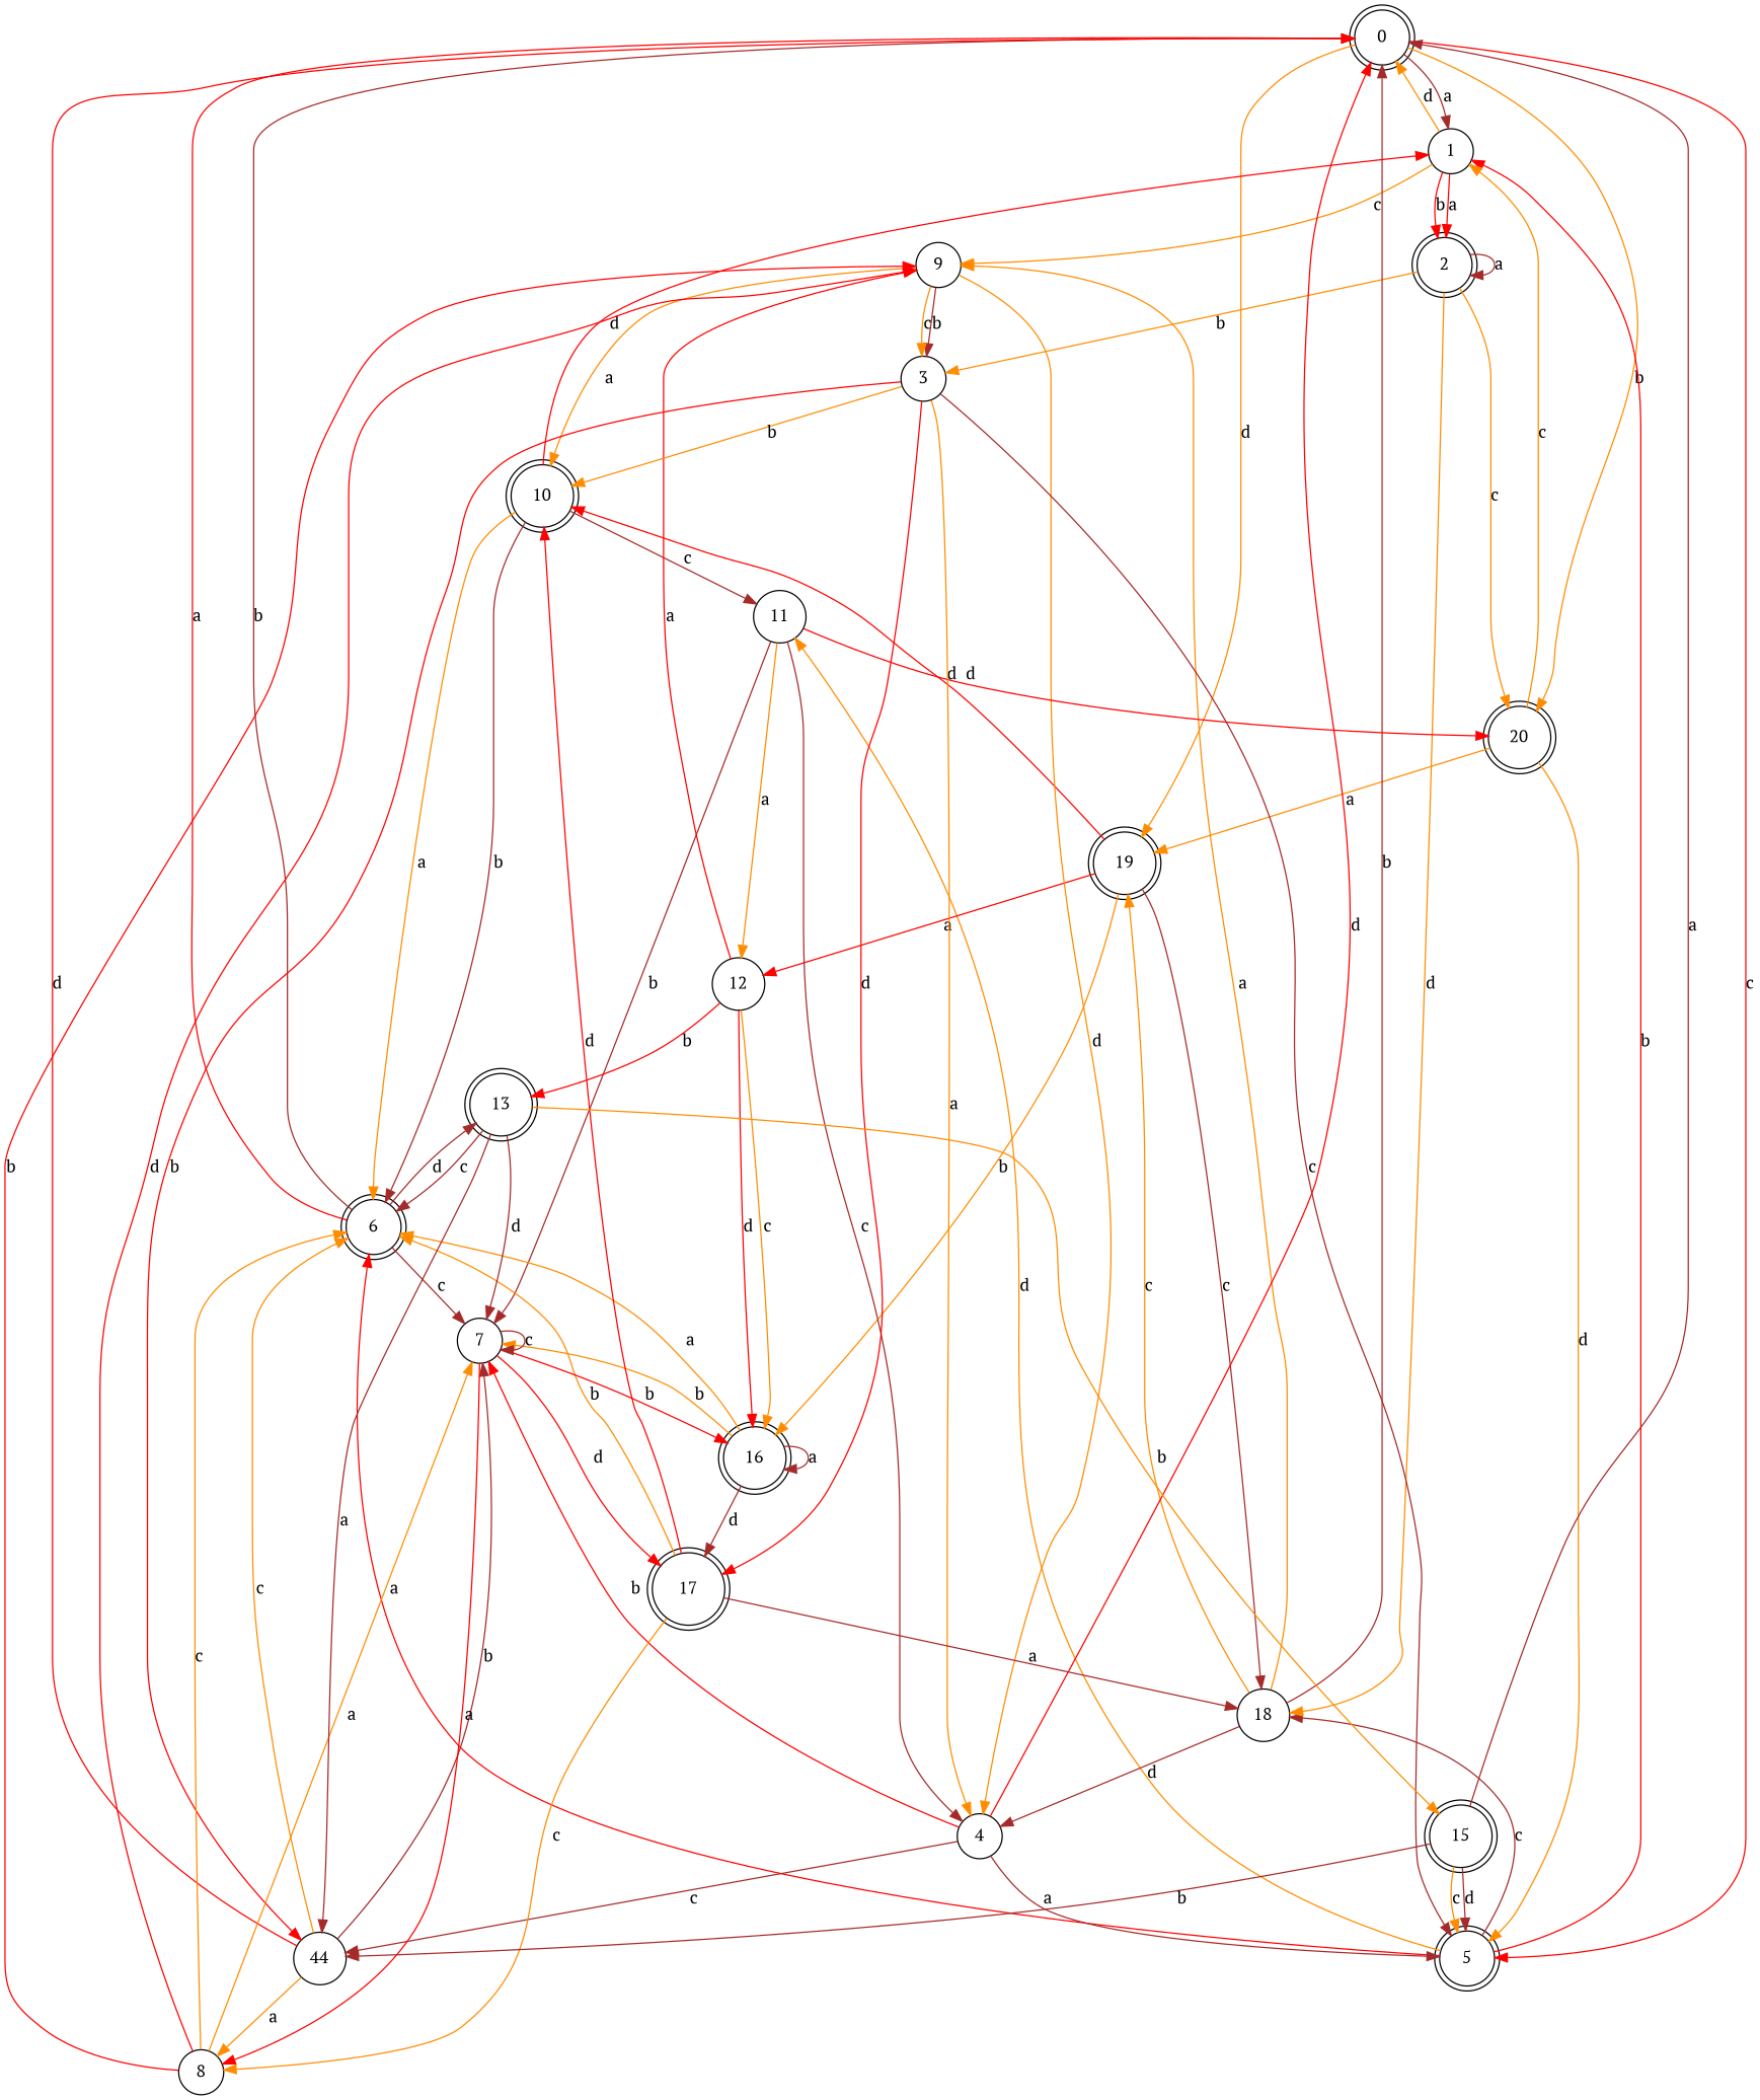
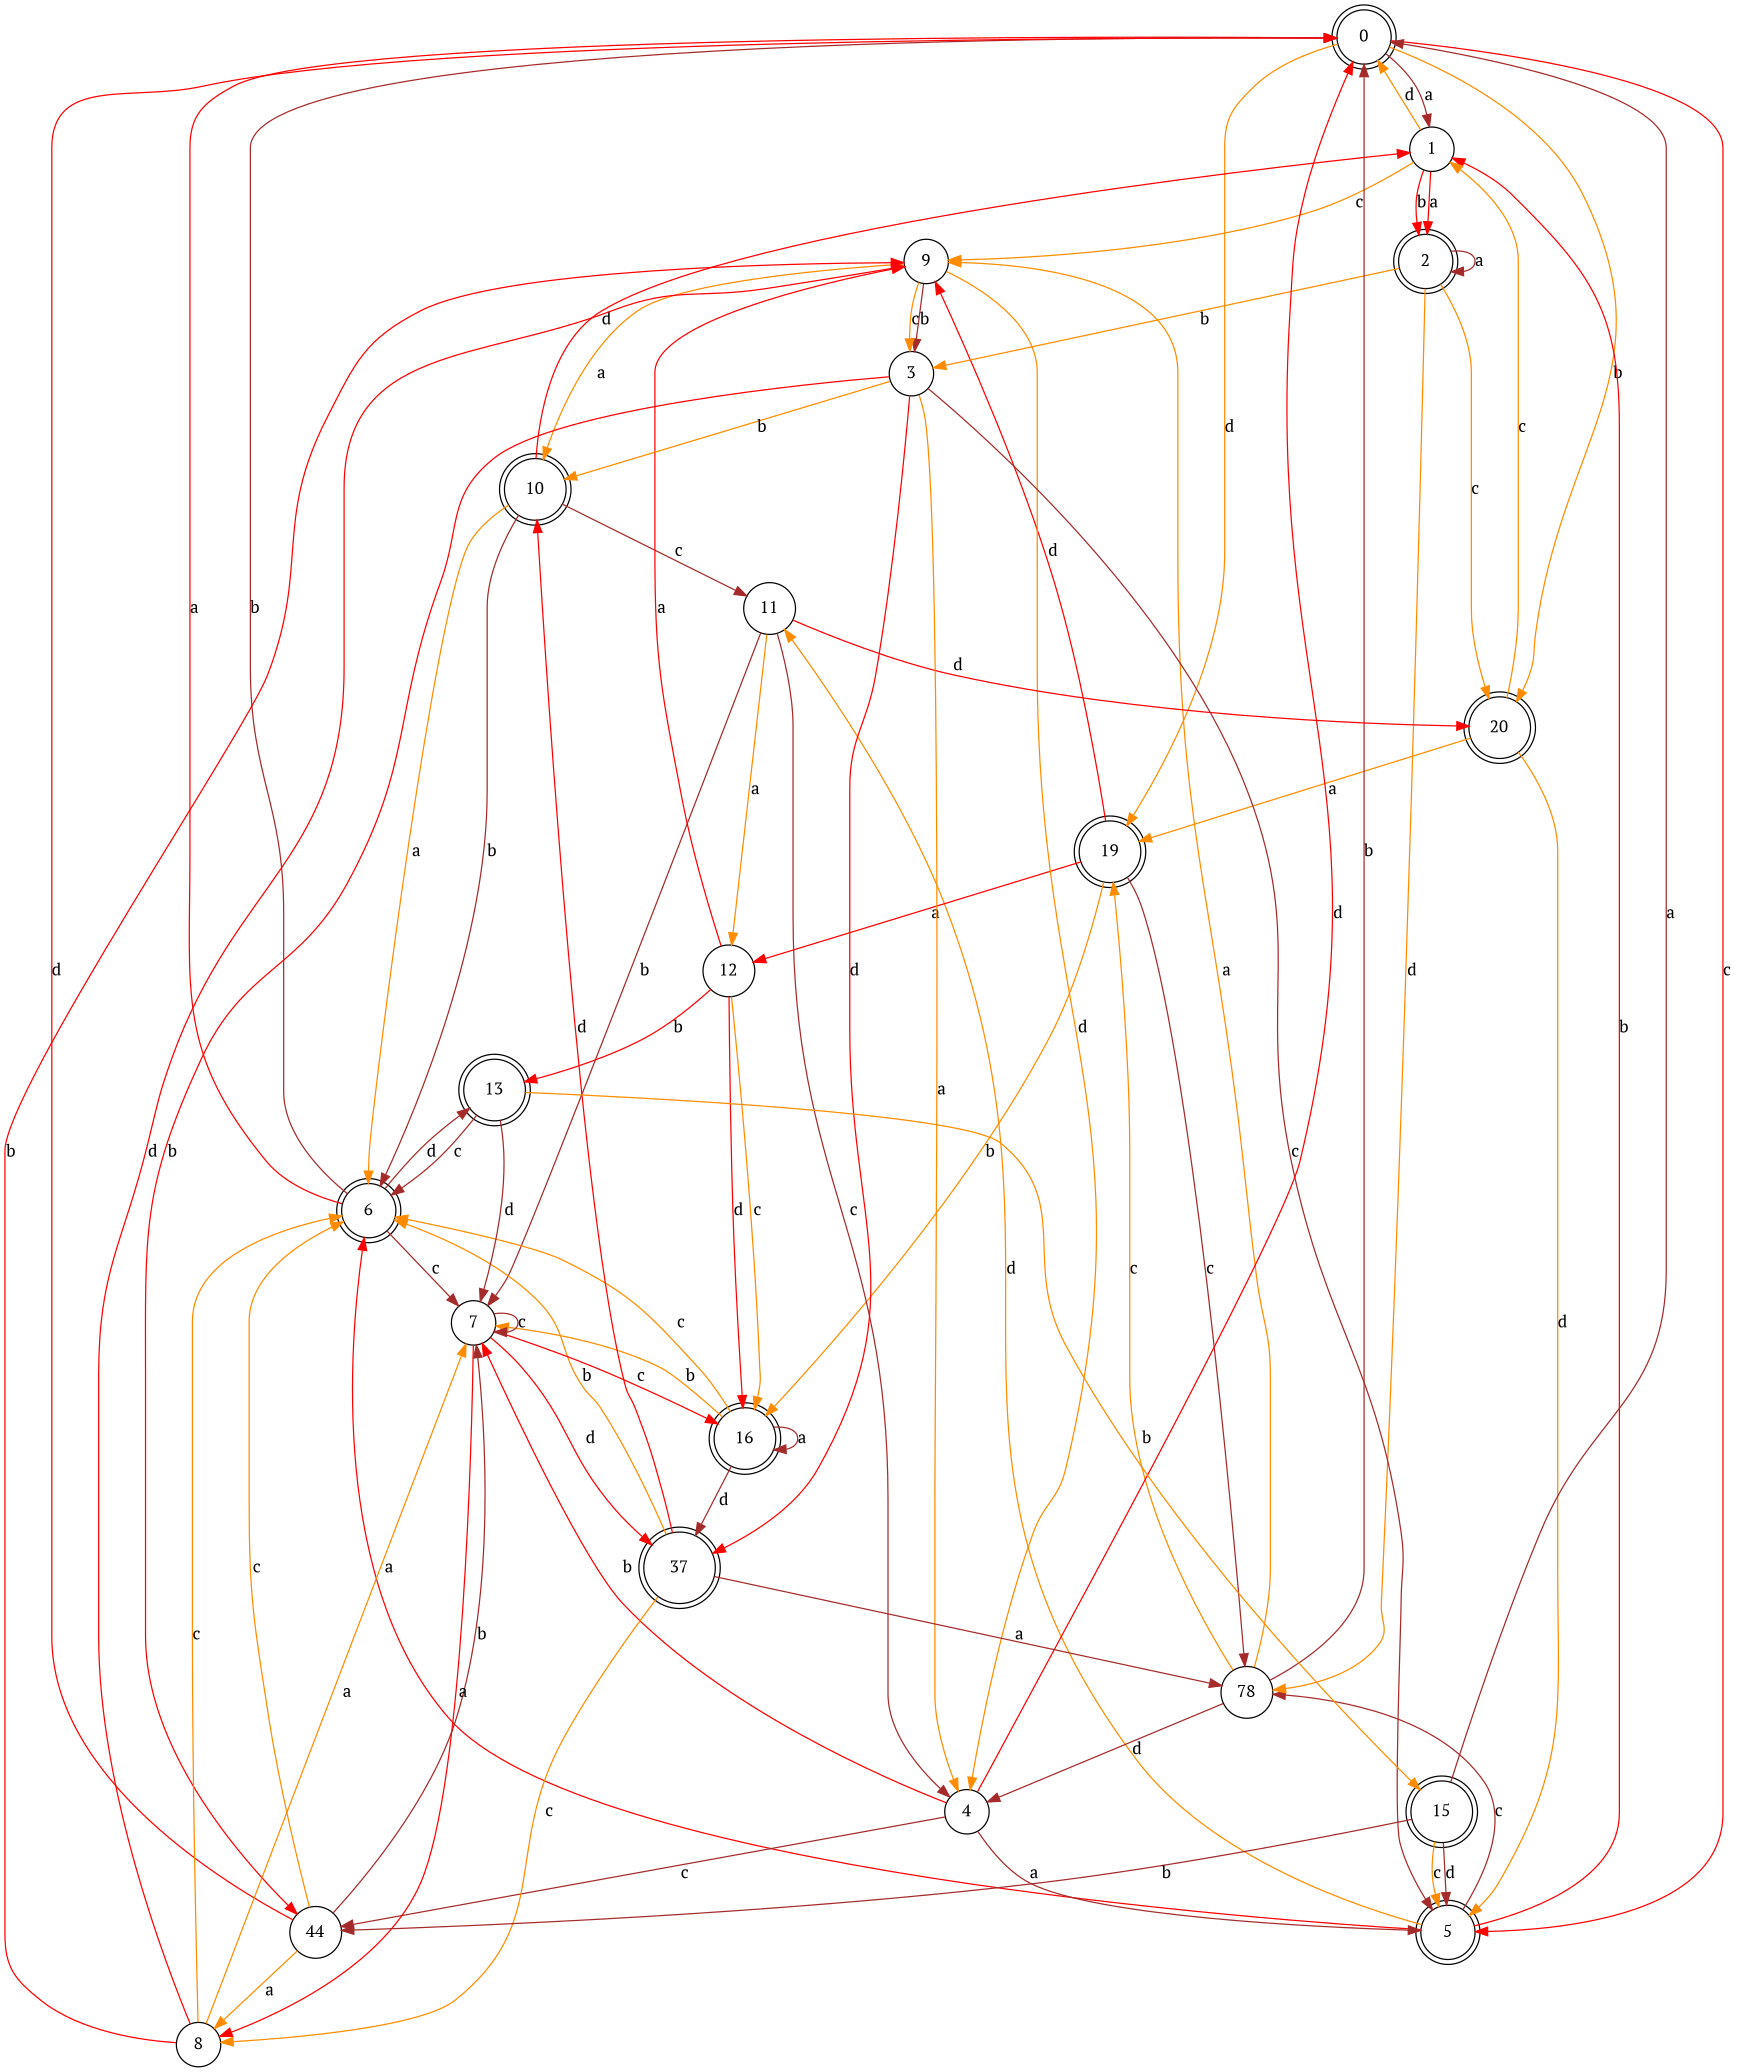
  digraph {
    fontname="PT Serif"
    rankdir=TB
    node [color=black fillcolor=white fontname="PT Serif" shape=doublecircle style="rounded,filled"]
    edge [color=darkorange fontname="PT Serif"]
    n1 [label=0]
    n2 [label=1 shape=circle style=filled]
    n3 [label=5]
    n4 [label=19]
    n5 [label=20]
    n6 [label=2]
    n7 [label=9 shape=circle style=filled]
-   n8 [label=18 shape=circle style=filled]
+   n8 [label=78 shape=circle style=filled]
    n9 [label=6]
    n10 [label=11 shape=circle style=filled]
    n11 [label=16]
    n12 [label=10]
    n13 [label=12 shape=circle style=filled]
    n14 [label=3 shape=circle style=filled]
    n15 [label=4 shape=circle style=filled]
    n16 [label=44 shape=circle style=filled]
-   n17 [label=17]
+   n17 [label=37]
    n18 [label=7 shape=circle style=filled]
    n19 [label=8 shape=circle style=filled]
    n20 [label=13]
    n21 [label=15]
    n1 -> n2 [color=brown label=a]
    n1 -> n3 [color=red label=c]
    n1 -> n4 [label=d]
    n1 -> n5 [label=b]
    n2 -> n1 [label=d]
    n2 -> n6 [color=red label=a]
    n2 -> n6 [color=red label=b]
    n2 -> n7 [label=c]
    n3 -> n2 [color=red label=b]
    n3 -> n8 [color=brown label=c]
    n3 -> n9 [color=red label=a]
    n3 -> n10 [label=d]
    n4 -> n8 [color=brown label=c]
    n4 -> n11 [label=b]
-   n4 -> n12 [color=red label=d]
+   n4 -> n7 [color=red label=d]
    n4 -> n13 [color=red label=a]
    n5 -> n2 [label=c]
    n5 -> n3 [label=d]
    n5 -> n4 [label=a]
    n6 -> n5 [label=c]
    n6 -> n6 [color=brown label=a]
    n6 -> n8 [label=d]
    n6 -> n14 [label=b]
    n7 -> n12 [label=a]
    n7 -> n14 [color=brown label=b]
    n7 -> n14 [label=c]
    n7 -> n15 [label=d]
    n8 -> n1 [color=brown label=b]
    n8 -> n4 [label=c]
    n8 -> n7 [label=a]
    n8 -> n15 [color=brown label=d]
    n9 -> n1 [color=red label=a]
    n9 -> n1 [color=brown label=b]
    n9 -> n18 [color=brown label=c]
    n9 -> n20 [color=brown label=d]
    n10 -> n5 [color=red label=d]
    n10 -> n13 [label=a]
    n10 -> n15 [color=brown label=c]
    n10 -> n18 [color=brown label=b]
-   n11 -> n9 [label=a]
+   n11 -> n9 [label=c]
    n11 -> n11 [color=brown label=a]
    n11 -> n17 [color=brown label=d]
    n11 -> n18 [label=b]
    n12 -> n2 [color=red label=d]
    n12 -> n9 [label=a]
    n12 -> n9 [color=brown label=b]
    n12 -> n10 [color=brown label=c]
    n13 -> n7 [color=red label=a]
    n13 -> n11 [label=c]
    n13 -> n11 [color=red label=d]
    n13 -> n20 [color=red label=b]
    n14 -> n3 [color=brown label=c]
    n14 -> n12 [label=b]
    n14 -> n15 [label=a]
    n14 -> n16 [color=red label=b]
    n14 -> n17 [color=red label=d]
    n15 -> n1 [color=red label=d]
    n15 -> n3 [color=brown label=a]
    n15 -> n16 [color=brown label=c]
    n15 -> n18 [color=red label=b]
    n16 -> n1 [color=red label=d]
    n16 -> n9 [label=c]
    n16 -> n18 [color=brown label=b]
    n16 -> n19 [label=a]
    n17 -> n8 [color=brown label=a]
    n17 -> n9 [label=b]
    n17 -> n12 [color=red label=d]
    n17 -> n19 [label=c]
-   n18 -> n11 [color=red label=b]
+   n18 -> n11 [color=red label=c]
    n18 -> n17 [color=red label=d]
    n18 -> n18 [color=brown label=c]
    n18 -> n19 [color=red label=a]
    n19 -> n7 [color=red label=b]
    n19 -> n7 [color=red label=d]
    n19 -> n9 [label=c]
    n19 -> n18 [label=a]
    n20 -> n9 [color=brown label=c]
-   n20 -> n16 [color=brown label=a]
    n20 -> n18 [color=brown label=d]
    n20 -> n21 [label=b]
    n21 -> n1 [color=brown label=a]
    n21 -> n3 [label=c]
    n21 -> n3 [color=brown label=d]
    n21 -> n16 [color=brown label=b]
  }
